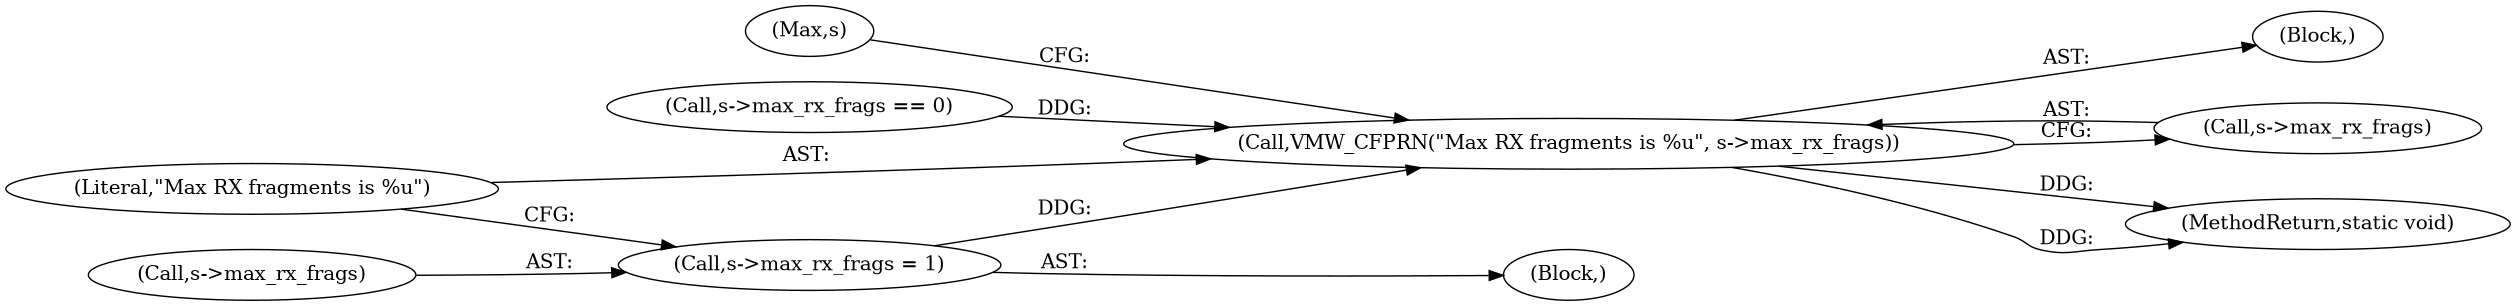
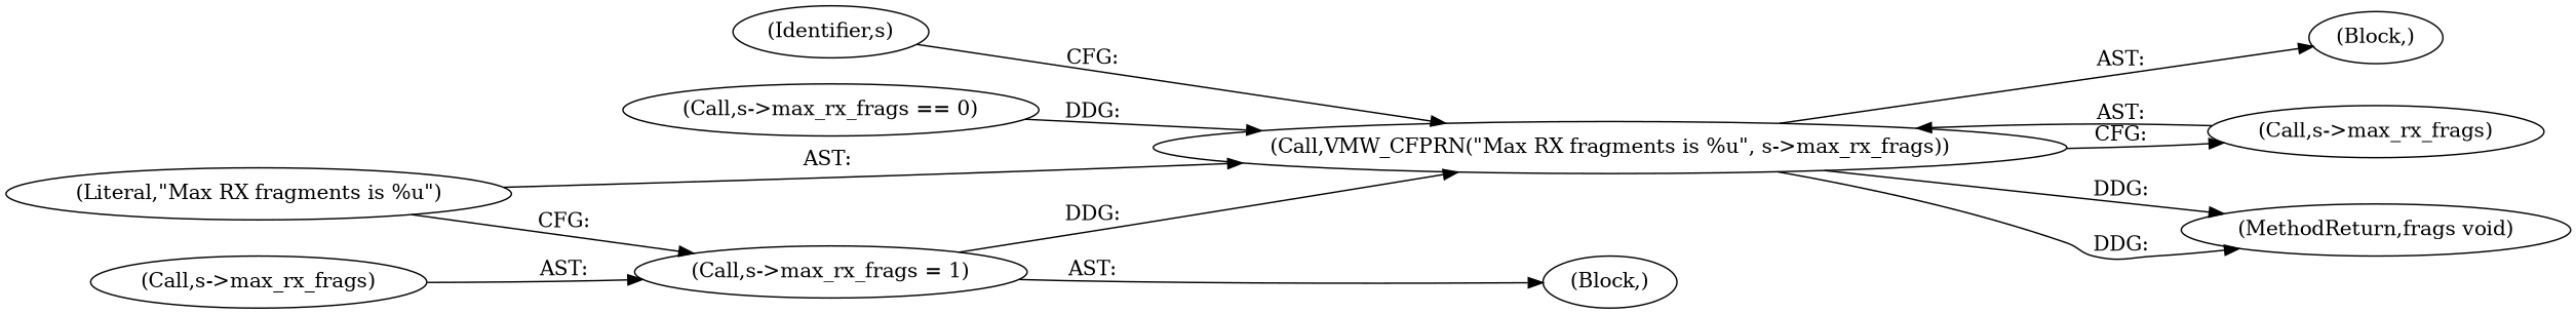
  digraph {
    rankdir=LR
    n1 [label="(Call,s->max_rx_frags = 1)"]
    n2 [label="(Call,VMW_CFPRN(\"Max RX fragments is %u\", s->max_rx_frags))"]
    n3 [label="(Block,)"]
    n4 [label="(Block,)"]
    n5 [label="(Call,s->max_rx_frags)"]
-   n6 [label="(MethodReturn,static void)"]
+   n6 [label="(MethodReturn,frags void)"]
    n7 [label="(Call,s->max_rx_frags)"]
    n8 [label="(Call,s->max_rx_frags == 0)"]
    n9 [label="(Literal,\"Max RX fragments is %u\")"]
-   n10 [label="(Max,s)"]
+   n10 [label="(Identifier,s)"]
    n1 -> n2 [label="DDG: "]
    n1 -> n3 [label="AST: "]
    n2 -> n4 [label="AST: "]
    n2 -> n5 [label="CFG: "]
    n2 -> n6 [label="DDG: "]
    n2 -> n6 [label="DDG: "]
    n5 -> n2 [label="AST: "]
    n7 -> n1 [label="AST: "]
    n8 -> n2 [label="DDG: "]
    n9 -> n1 [label="CFG: "]
    n9 -> n2 [label="AST: "]
    n10 -> n2 [label="CFG: "]
  }
